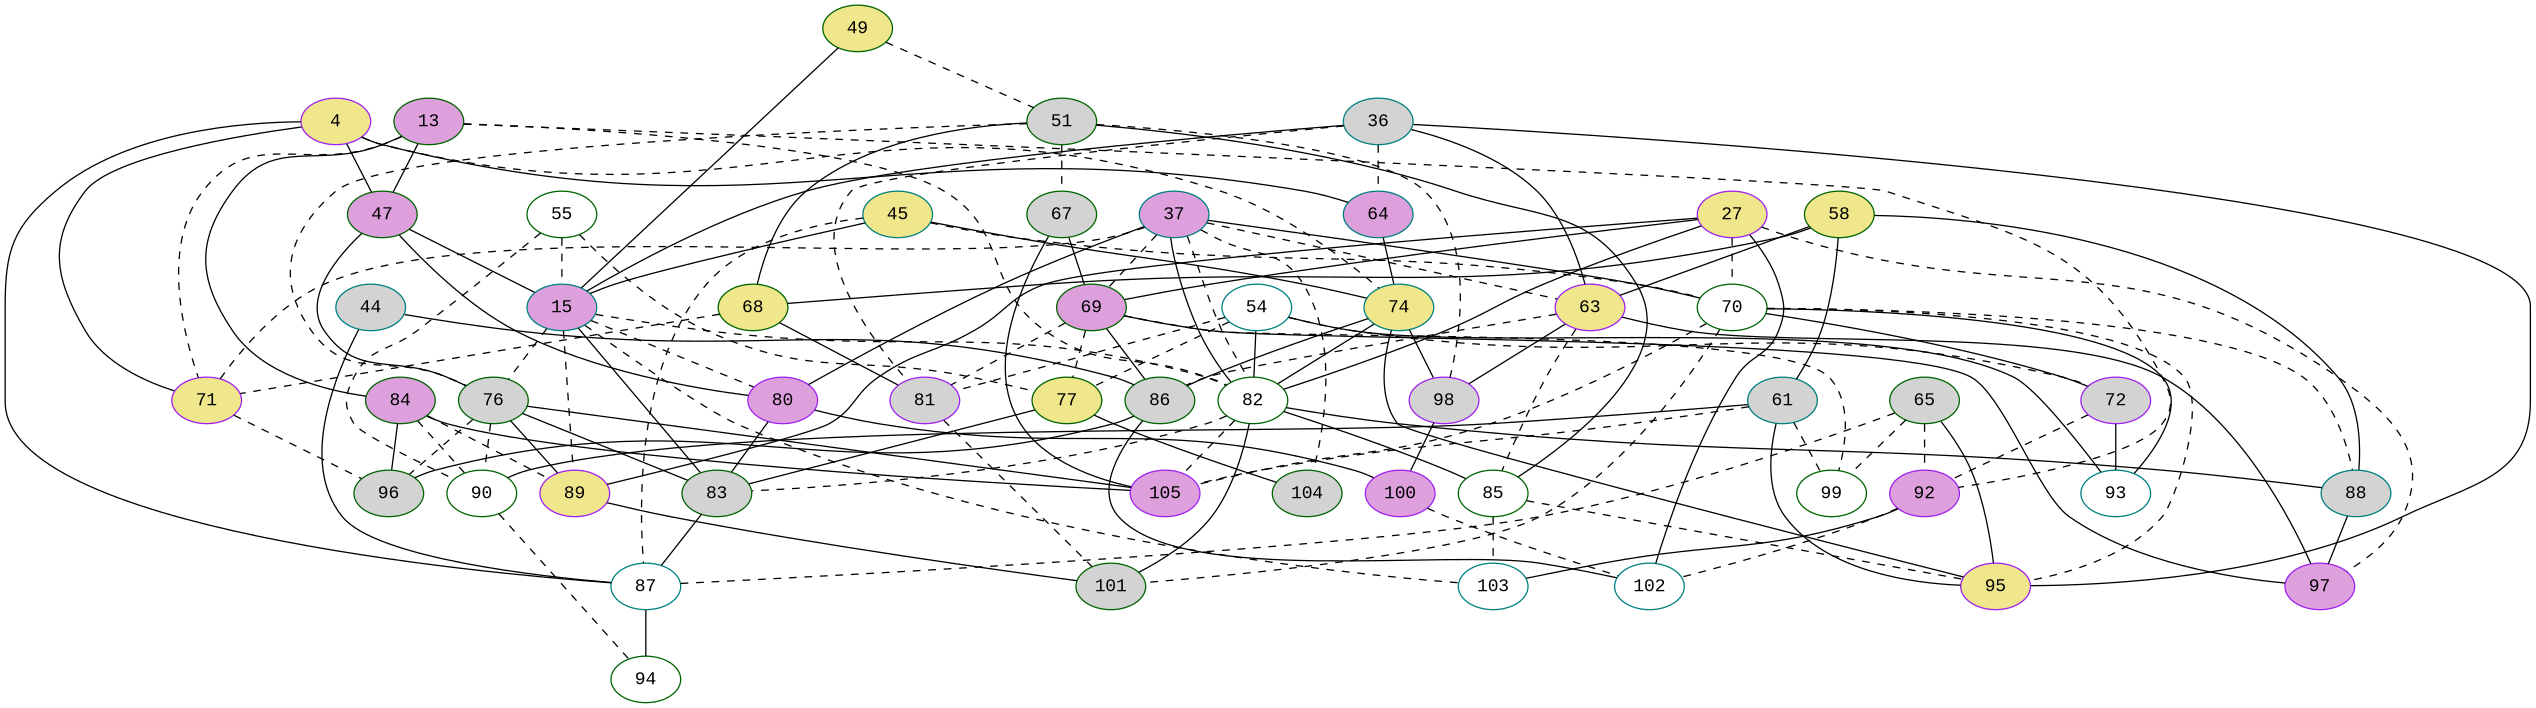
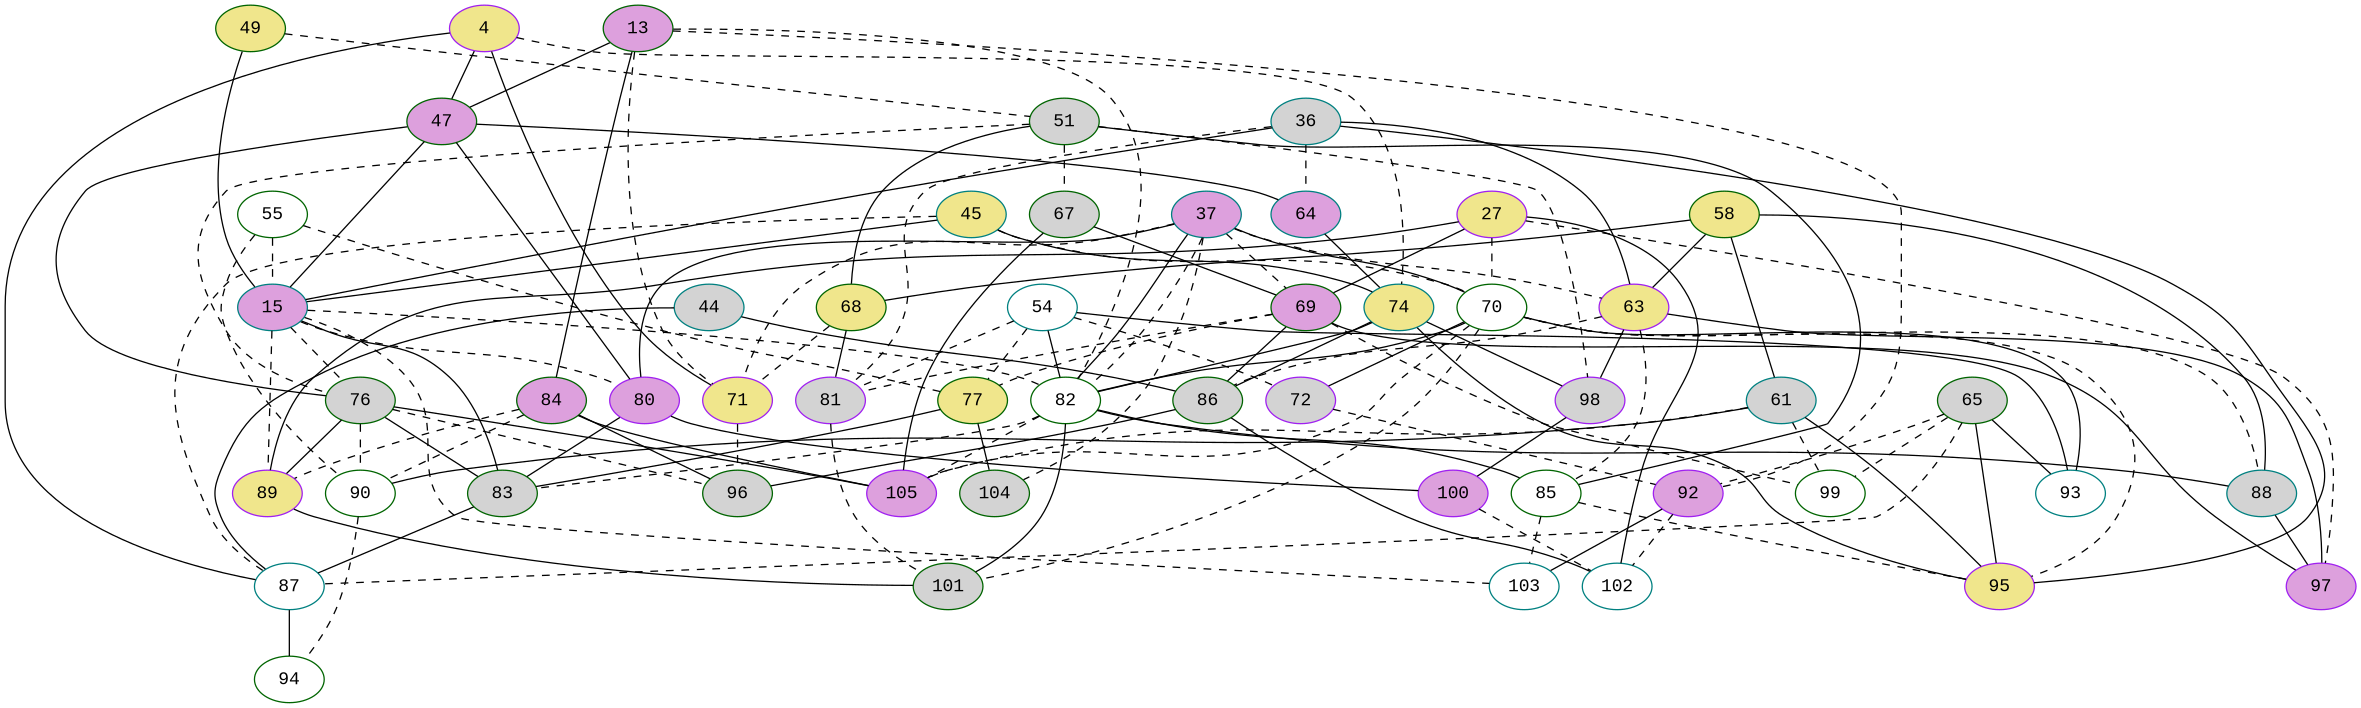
  graph {
    fontname="Liberation Mono"
    node [color=darkgreen fillcolor=lightgrey fontname="Liberation Mono" style=filled]
    edge [fontname="Liberation Mono" style=solid]
    4 [color=purple fillcolor=khaki]
    47 [fillcolor=plum]
    71 [color=purple fillcolor=khaki super="+11"]
    74 [color=teal fillcolor=khaki super="+8+62"]
    87 [color=teal fillcolor=white super="+48"]
    64 [color=teal fillcolor=plum]
    n7 [color=teal fillcolor=plum label=15 super="+52+57"]
    80 [color=purple fillcolor=plum]
    76 [super="+16+73"]
    96
    82 [fillcolor=white super="+42+78"]
    95 [color=purple fillcolor=khaki super="+91"]
    86 [super="+79"]
    98 [color=purple]
    94 [fillcolor=white]
    13 [fillcolor=plum super="+9"]
    84 [fillcolor=plum super="+34"]
    92 [color=purple fillcolor=plum]
    85 [fillcolor=white super="+59+6+40"]
    88 [color=teal super="+43"]
    105 [color=purple fillcolor=plum super="+26+23"]
    101 [super="+46"]
    83 [super="+53"]
    89 [color=purple fillcolor=khaki]
    90 [fillcolor=white super="+17"]
    102 [color=teal fillcolor=white]
    103 [color=teal fillcolor=white]
    27 [color=purple fillcolor=khaki super="+25"]
    69 [fillcolor=plum super="+21+60"]
    70 [fillcolor=white super="+38+56"]
    97 [color=purple fillcolor=plum super="+29"]
    81 [color=purple super="+10"]
    77 [fillcolor=khaki]
    99 [fillcolor=white super="+28"]
    72 [color=purple]
    93 [color=teal fillcolor=white super="+15"]
    36 [color=teal super="+31"]
    63 [color=purple fillcolor=khaki]
    37 [color=teal fillcolor=plum super="+19"]
    104
    100 [color=purple fillcolor=plum]
    44 [color=teal]
    45 [color=teal fillcolor=khaki]
    51 [super="+30+18"]
    67
    68 [fillcolor=khaki]
    49 [fillcolor=khaki]
    54 [color=teal fillcolor=white super="+5"]
    55 [fillcolor=white super="+3"]
    58 [fillcolor=khaki super="+24"]
    61 [color=teal super="+20"]
    65 [super="+35"]
    4 -- 47
    4 -- 71
    4 -- 74 [style=dashed]
    4 -- 87
-   4 -- 64
+   47 -- 64
    47 -- n7
    47 -- 80
    47 -- 76 [weight=2]
    71 -- 96 [style=dashed weight=2]
    74 -- 82 [weight=2]
    74 -- 95
    74 -- 86 [weight=3]
    74 -- 98
    87 -- 94 [weight=2]
    64 -- 74
    n7 -- 80 [style=dashed]
    n7 -- 76 [style=dashed]
    n7 -- 82 [style=dashed weight=3]
    n7 -- 83
    n7 -- 89 [style=dashed]
    n7 -- 103 [style=dashed]
    80 -- 83
    80 -- 100
    76 -- 96 [style=dashed]
    76 -- 105 [weight=2]
    76 -- 83 [weight=3]
    76 -- 89
    76 -- 90 [style=dashed]
    82 -- 85 [weight=2]
    82 -- 88 [weight=3]
    82 -- 105 [style=dashed]
    82 -- 101
    82 -- 83 [style=dashed]
    86 -- 96
    86 -- 102
    98 -- 100
    13 -- 47
    13 -- 71 [style=dashed]
    13 -- 82 [style=dashed]
    13 -- 84
    13 -- 92 [style=dashed]
    84 -- 96
    84 -- 105
    84 -- 89 [style=dashed]
    84 -- 90 [style=dashed]
    92 -- 102 [style=dashed]
    92 -- 103
    85 -- 95 [style=dashed]
    85 -- 103 [style=dashed]
    88 -- 97
    83 -- 87 [weight=2]
    89 -- 101
    90 -- 94 [style=dashed]
-   27 -- 82 [weight=2]
+   70 -- 82 [weight=2]
    27 -- 89
    27 -- 102
    27 -- 69 [weight=2]
    27 -- 70 [style=dashed weight=2]
    27 -- 97 [style=dashed]
    69 -- 86
    69 -- 97
    69 -- 81 [style=dashed]
    69 -- 77 [style=dashed]
    69 -- 99 [style=dashed]
    70 -- 95 [style=dashed weight=2]
    70 -- 88 [style=dashed]
    70 -- 105 [style=dashed]
    70 -- 101 [style=dashed]
    70 -- 72
    70 -- 93
    81 -- 101 [style=dashed]
    77 -- 83 [weight=2]
    77 -- 104
    72 -- 92 [style=dashed]
    36 -- 64 [style=dashed]
    36 -- n7
    36 -- 95
    36 -- 81 [style=dashed]
    36 -- 63
    63 -- 86 [style=dashed]
    63 -- 98
    63 -- 85 [style=dashed weight=2]
    63 -- 97
    37 -- 71 [style=dashed]
    37 -- 80
    37 -- 82 [weight=2]
    37 -- 82 [style=dashed]
    37 -- 69 [style=dashed]
    37 -- 70
    37 -- 63 [style=dashed]
    37 -- 104 [style=dashed]
    100 -- 102 [style=dashed]
    44 -- 87
    44 -- 86
    45 -- 74
    45 -- 87 [style=dashed]
    45 -- n7
    45 -- 70 [style=dashed]
    51 -- 76 [style=dashed]
    51 -- 98 [style=dashed]
    51 -- 85 [weight=2]
    51 -- 67 [style=dashed]
    51 -- 68
    67 -- 105
    67 -- 69
    68 -- 71 [style=dashed]
    68 -- 81 [weight=2]
    49 -- n7
    49 -- 51 [style=dashed]
    54 -- 82
    54 -- 81 [style=dashed]
    54 -- 77 [style=dashed]
    54 -- 72 [style=dashed]
    54 -- 93
    55 -- n7 [style=dashed]
    55 -- 90 [style=dashed]
    55 -- 77 [style=dashed]
    58 -- 88
    58 -- 63
    58 -- 68
    58 -- 61
    61 -- 95
    61 -- 105 [style=dashed]
    61 -- 90
    61 -- 99 [style=dashed]
    65 -- 87 [style=dashed]
    65 -- 95
    65 -- 92 [style=dashed]
    65 -- 99 [style=dashed]
-   72 -- 93
+   65 -- 93
  }
